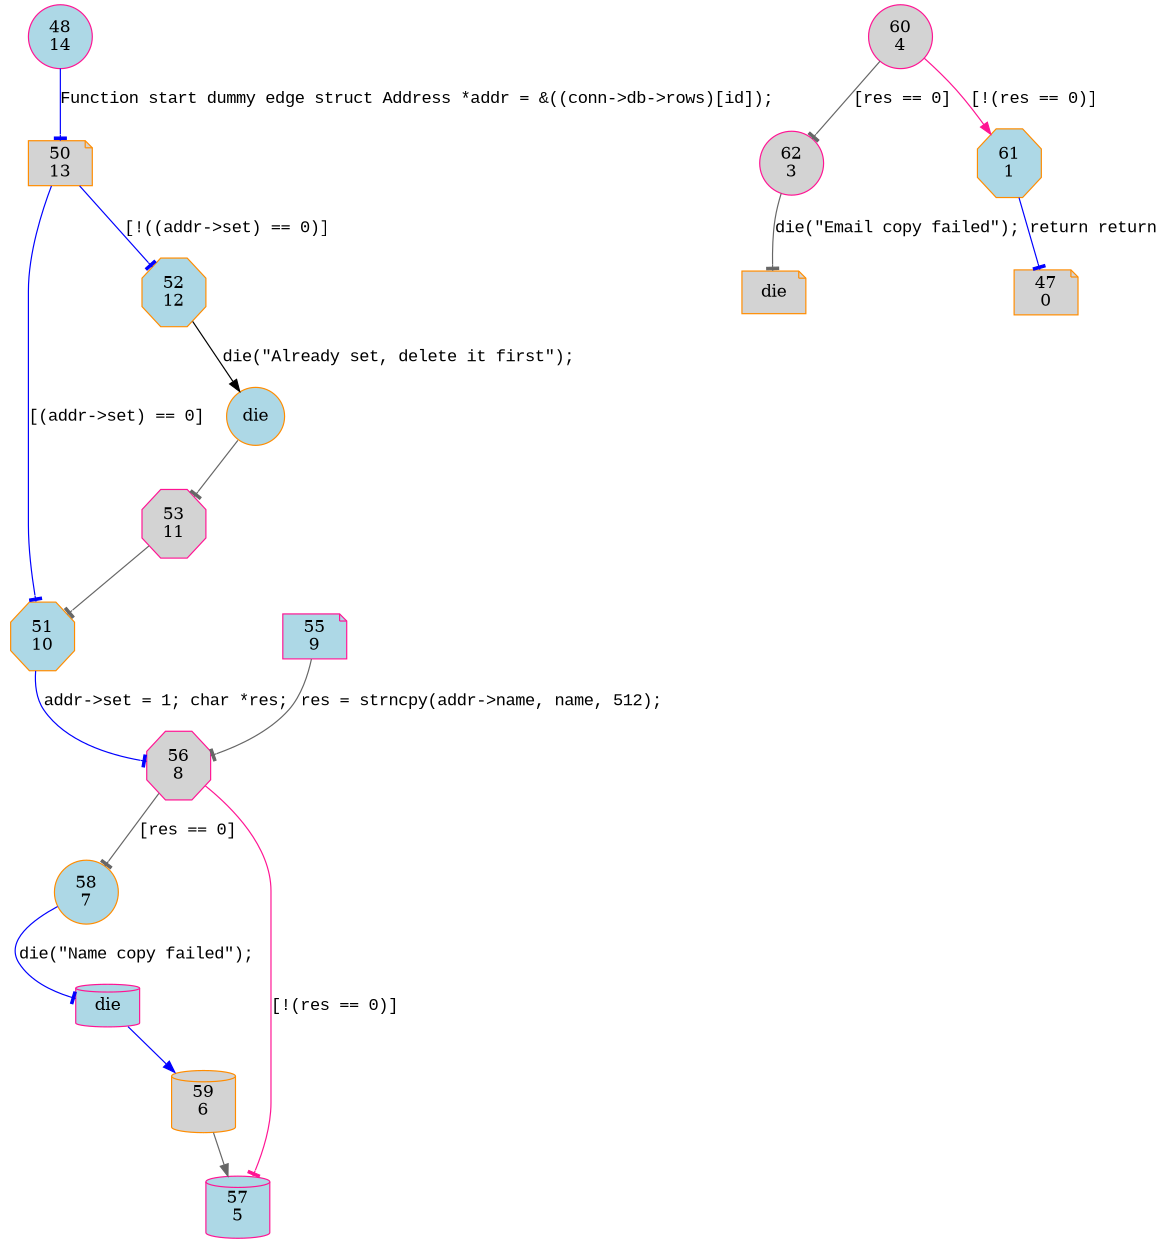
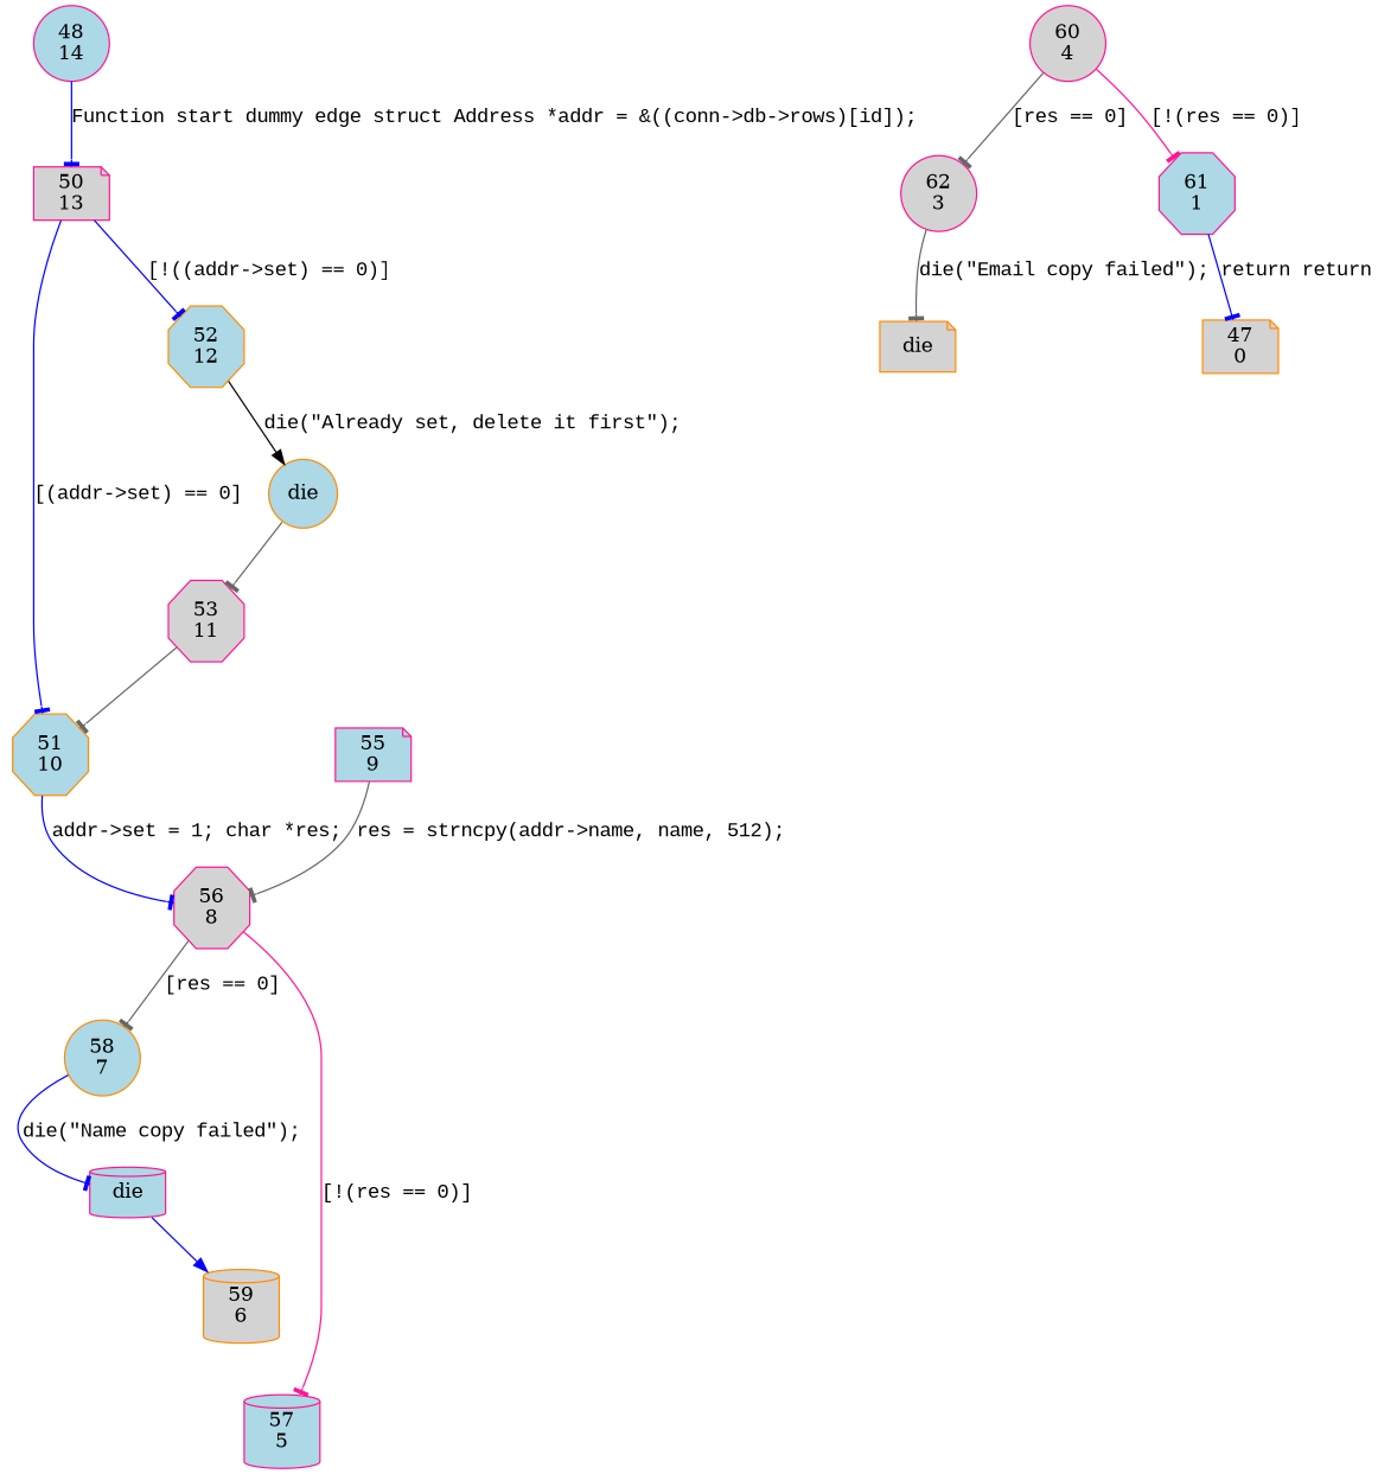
  digraph {
    node [color=darkorange fillcolor=lightblue shape=circle style=filled]
    edge [arrowhead=tee color=blue fontname="Courier New"]
    n1 [color=deeppink label="48\n14"]
-   n2 [fillcolor=lightgrey label="50\n13" shape=note]
+   n2 [color=deeppink fillcolor=lightgrey label="50\n13" shape=note]
    n3 [label="51\n10" shape=octagon]
    n4 [label="52\n12" shape=octagon]
    n5 [color=deeppink fillcolor=lightgrey label="56\n8" shape=octagon]
    n6 [label=die]
    n7 [color=deeppink label="55\n9" shape=note]
    n8 [color=deeppink fillcolor=lightgrey label="53\n11" shape=octagon]
    n9 [label="58\n7"]
    n10 [color=deeppink label="57\n5" shape=cylinder]
    n11 [color=deeppink label=die shape=cylinder]
    n12 [fillcolor=lightgrey label="59\n6" shape=cylinder]
    n13 [color=deeppink fillcolor=lightgrey label="60\n4"]
    n14 [color=deeppink fillcolor=lightgrey label="62\n3"]
-   n15 [label="61\n1" shape=octagon]
+   n15 [color=deeppink label="61\n1" shape=octagon]
    n16 [fillcolor=lightgrey label=die shape=note]
    n17 [fillcolor=lightgrey label="47\n0" shape=note]
    n1 -> n2 [label="Function start dummy edge struct Address *addr = &((conn->db->rows)[id]);"]
    n2 -> n3 [label="[(addr->set) == 0]"]
    n2 -> n4 [label="[!((addr->set) == 0)]"]
    n3 -> n5 [label="addr->set = 1; char *res;"]
    n4 -> n6 [arrowhead=normal color=black label="die(\"Already set, delete it first\");"]
    n5 -> n9 [color=gray40 label="[res == 0]"]
    n5 -> n10 [color=deeppink label="[!(res == 0)]"]
    n6 -> n8 [color=gray40]
    n7 -> n5 [color=gray40 label="res = strncpy(addr->name, name, 512);"]
    n8 -> n3 [color=gray40]
    n9 -> n11 [label="die(\"Name copy failed\");"]
    n11 -> n12 [arrowhead=normal]
-   n12 -> n10 [arrowhead=normal color=gray40]
    n13 -> n14 [color=gray40 label="[res == 0]"]
-   n13 -> n15 [arrowhead=normal color=deeppink label="[!(res == 0)]"]
+   n13 -> n15 [color=deeppink label="[!(res == 0)]"]
    n14 -> n16 [color=gray40 label="die(\"Email copy failed\");"]
    n15 -> n17 [label="return return"]
  }
